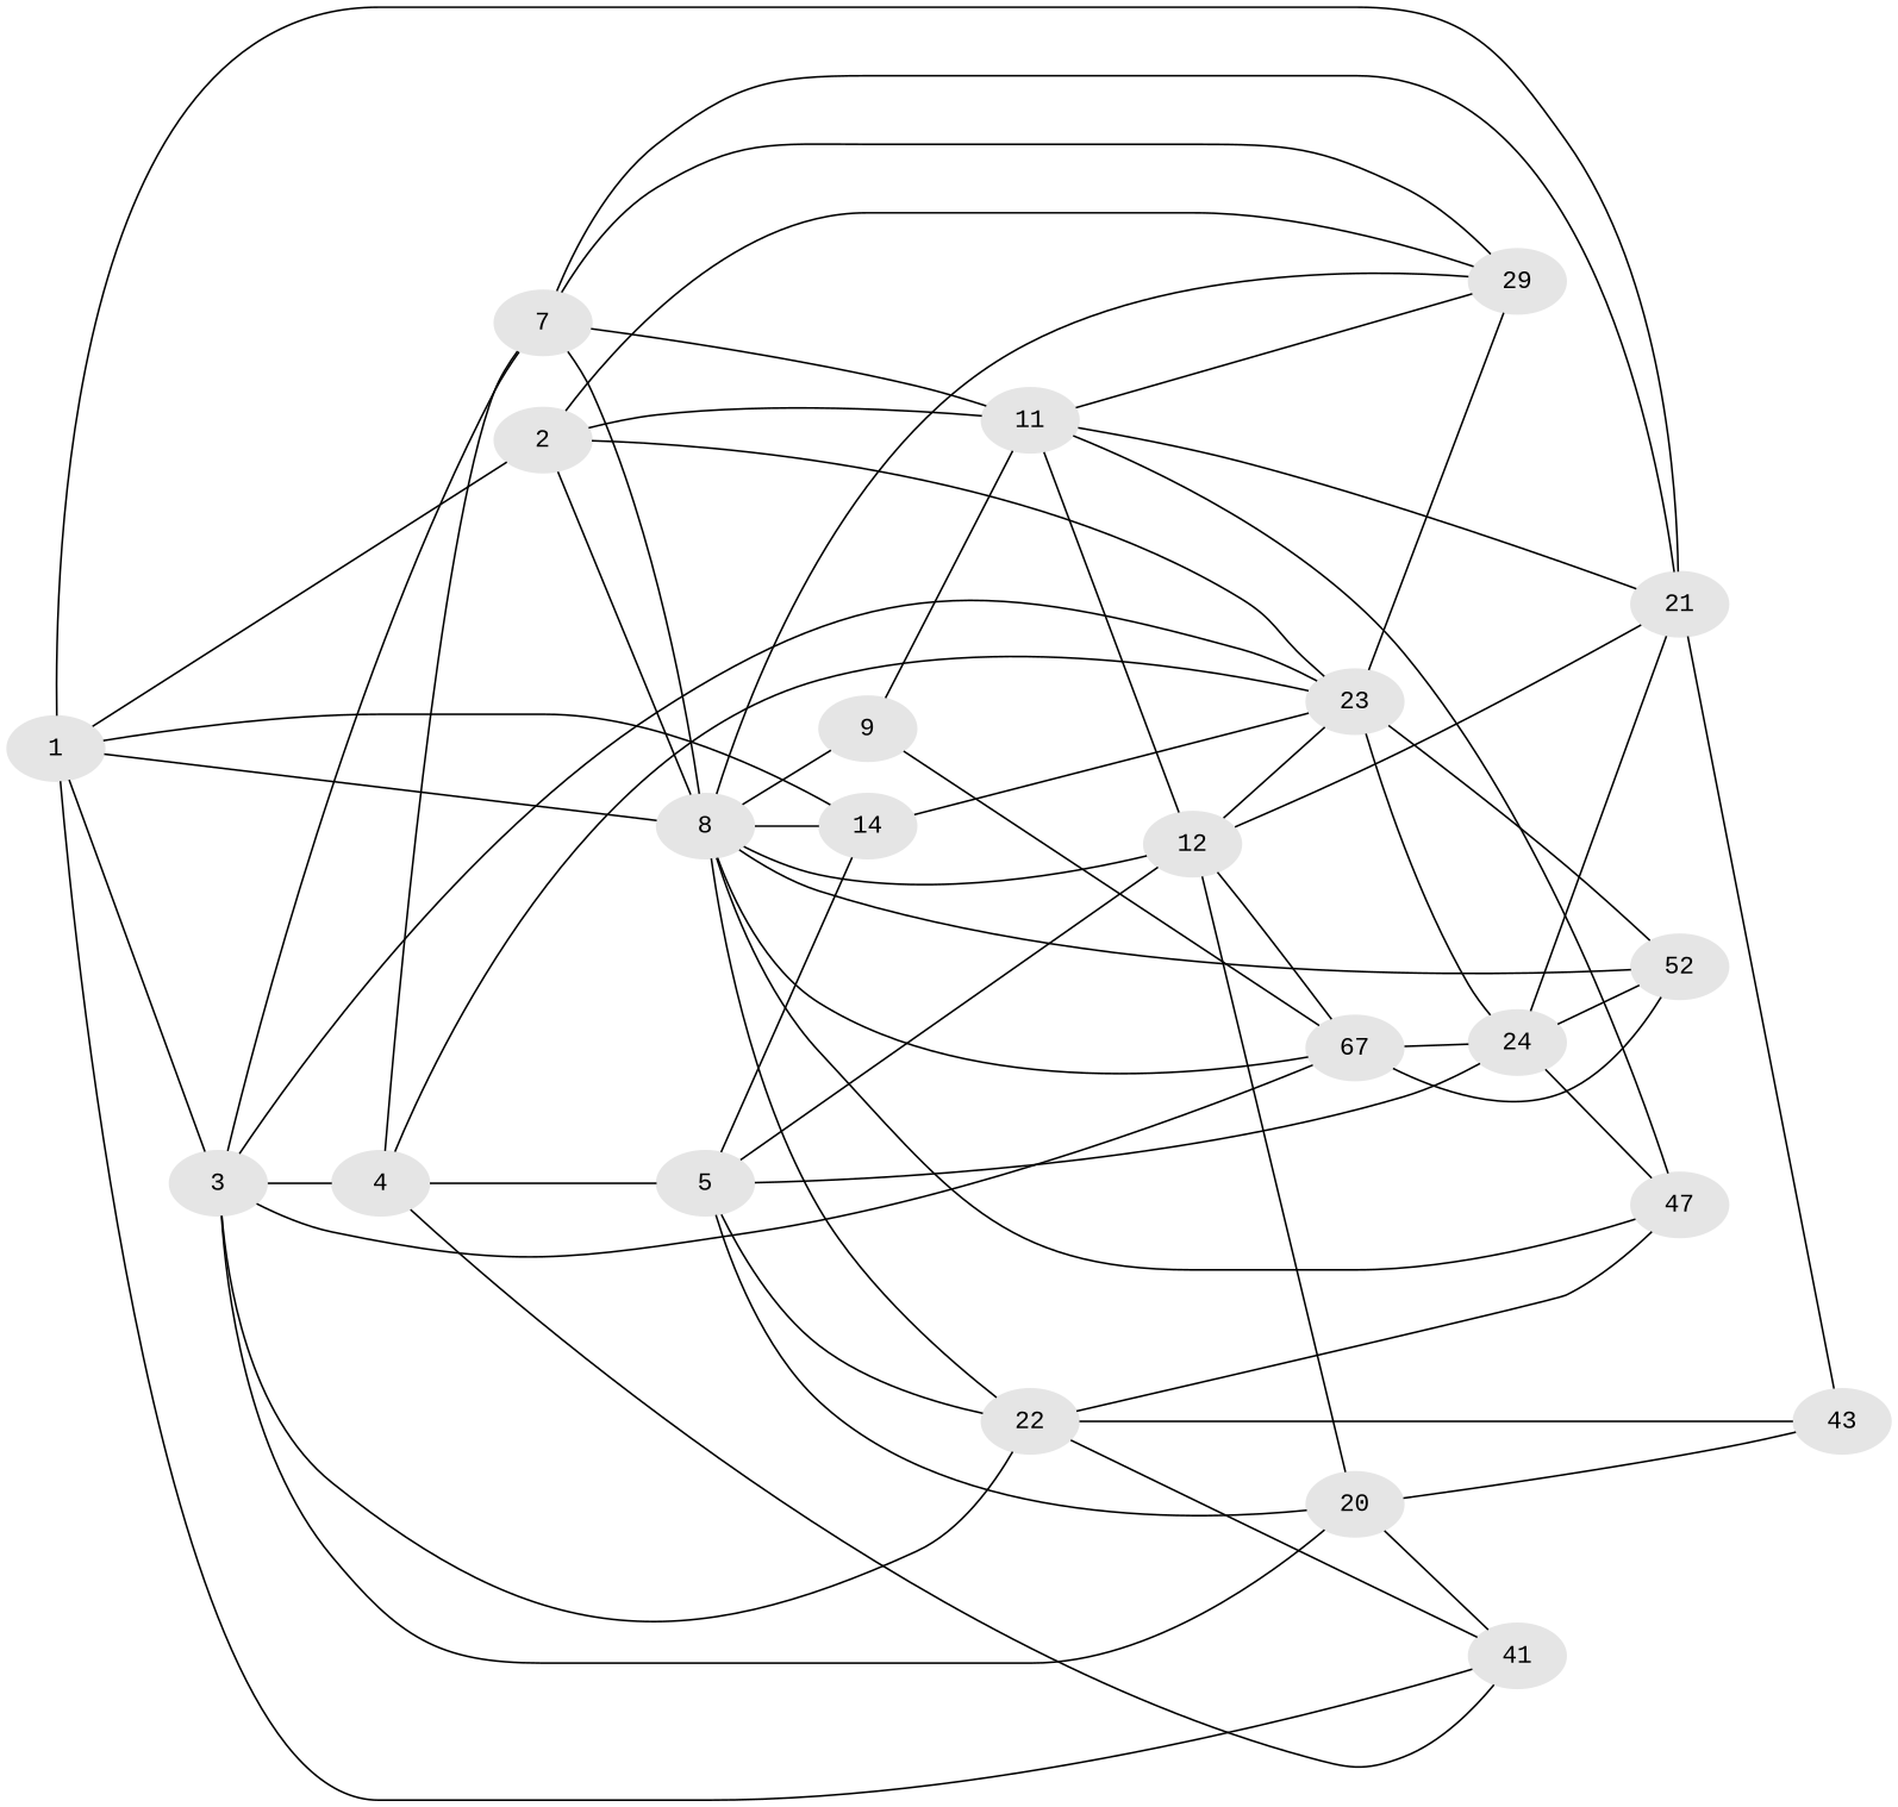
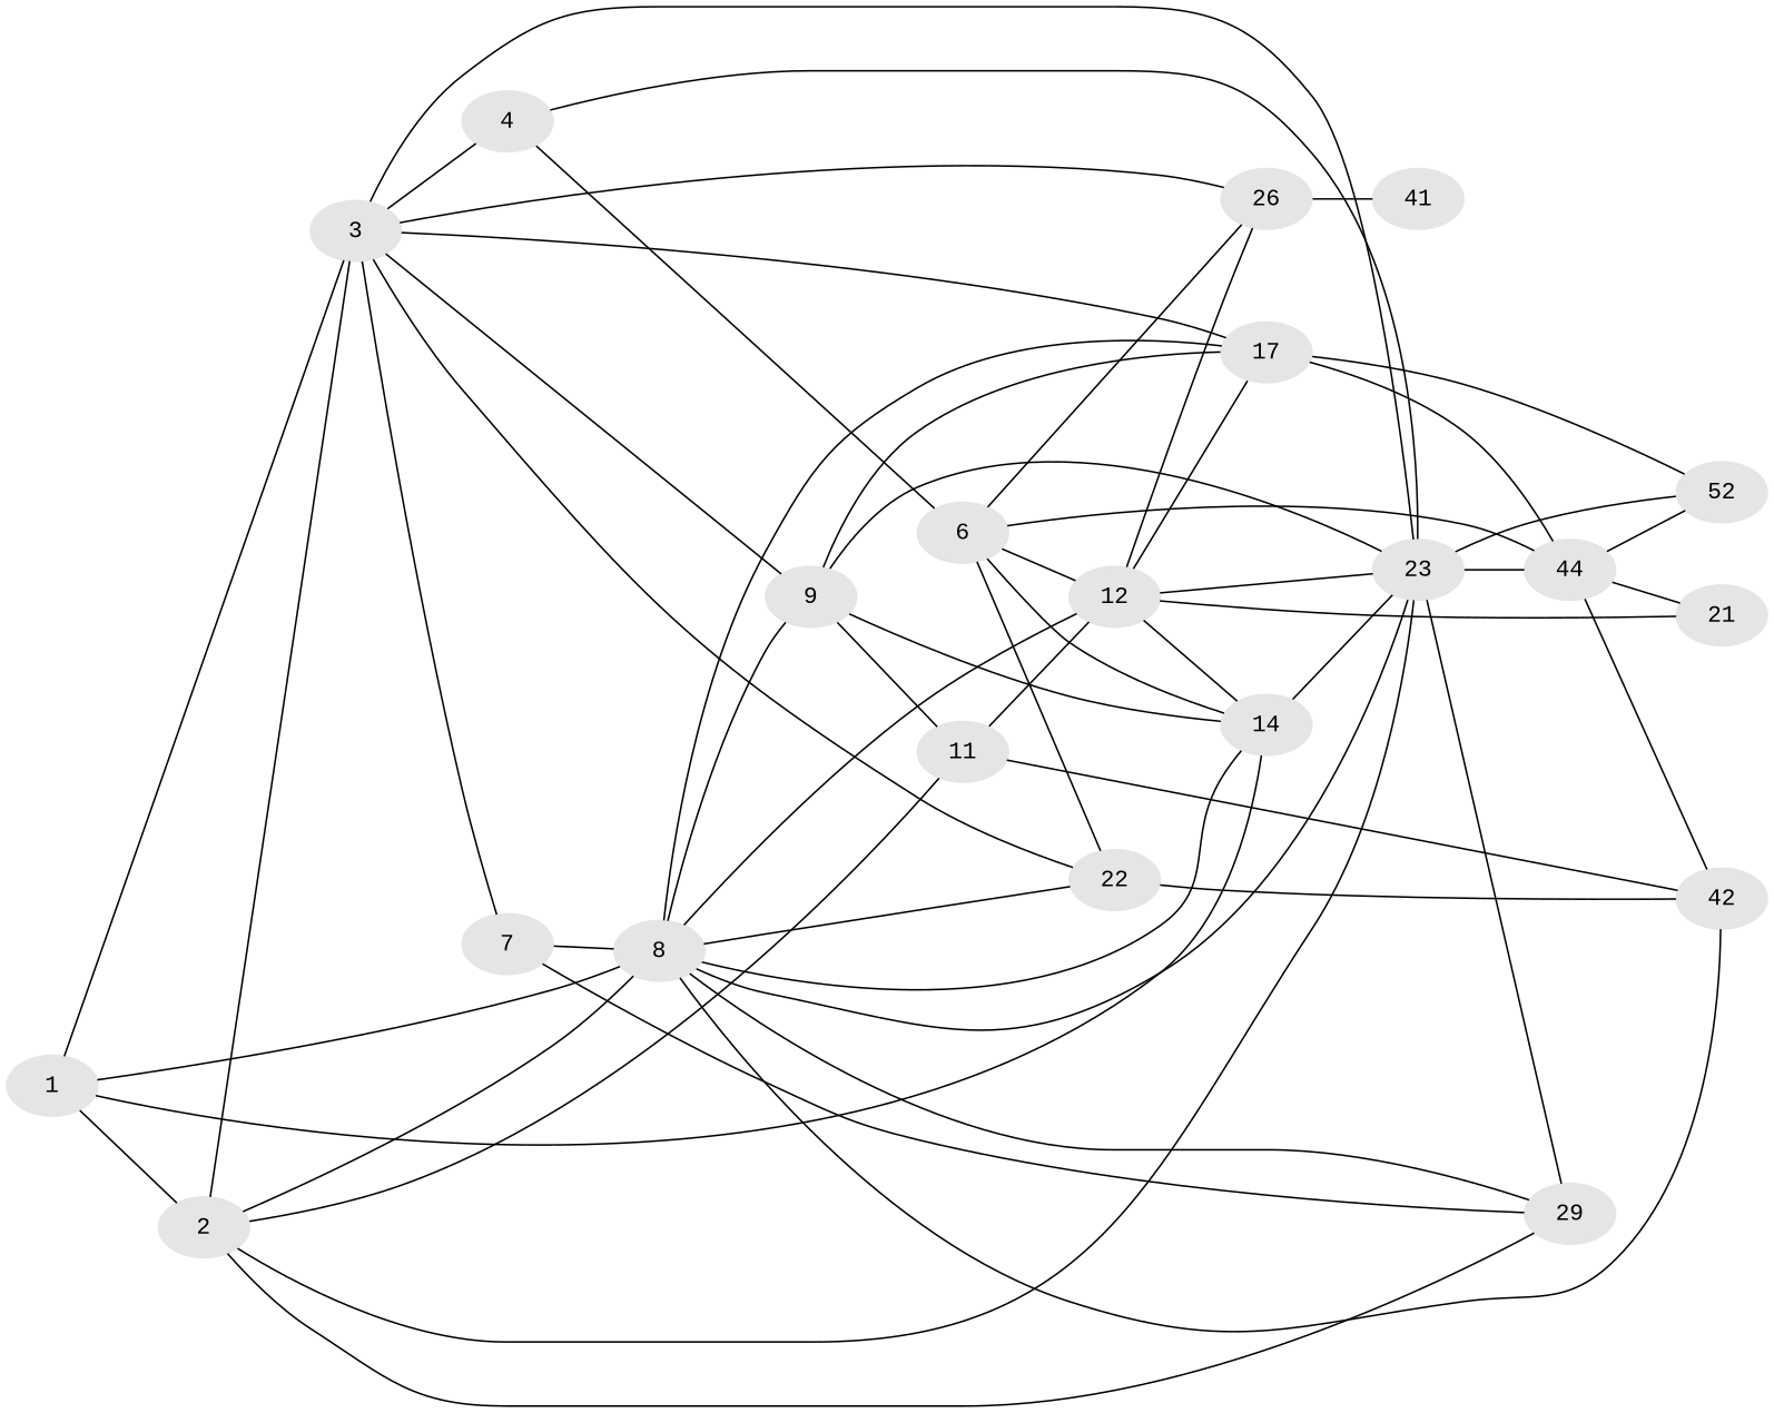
  graph {
    fontname="Liberation Mono"
    rankdir=LR
    node [color=gray90 fontname="Liberation Mono" style=filled]
    edge [fontname="Liberation Mono"]
    1 [super="+56"]
    2 [super="+33"]
    3 [super="+45+15"]
    8 [super="+51+18"]
    14 [super="+16+42"]
    n6 [label=21 super="+58"]
    41
    11 [super="+57+50"]
    23 [super="+27+39+54"]
    29 [super="+48"]
    4 [super="+10"]
    7 [super="+26"]
    9 [super="+32+21"]
-   17 [super="+40" label=67]
-   20 [super="+38"]
+   17 [super="+40"]
+   20 [super="+38" label=26]
    22 [super="+36+30"]
    12 [super="+31+44+37"]
-   47
-   43
+   47 [label=42]
    52
-   24 [super="+35"]
-   6 [super="+13" label=5]
+   24 [super="+35" label=44]
+   6 [super="+13"]
    1 -- 2
    1 -- 3
    1 -- 8
    1 -- 14
-   1 -- n6
-   1 -- 41
+   2 -- 3
    2 -- 8
    2 -- 11
    2 -- 23
    2 -- 29
    3 -- 23
    3 -- 4 [weight=3]
    3 -- 7
+   3 -- 9
    3 -- 17
    3 -- 20 [weight=2]
    3 -- 22
    8 -- 14 [weight=2]
-   8 -- 52
+   8 -- 23
    8 -- 29
    8 -- 9 [weight=2]
    8 -- 17
    8 -- 22 [weight=2]
    8 -- 12
    8 -- 47
    14 -- 23
-   n6 -- 43
-   11 -- n6
-   11 -- 29
    11 -- 12
    11 -- 47
    23 -- 29
    23 -- 52
    23 -- 24
-   4 -- 41
    4 -- 23
-   4 -- 7
    4 -- 6 [weight=2]
    7 -- 8
-   7 -- n6
-   7 -- 11
    7 -- 29
+   9 -- 14
    9 -- 11 [weight=2]
+   9 -- 23
    9 -- 17
    17 -- 52
    17 -- 24
    20 -- 41
-   20 -- 43
-   22 -- 41
    22 -- 47
-   22 -- 43 [weight=2]
+   12 -- 14
    12 -- n6
    12 -- 23
    12 -- 17
    12 -- 20
    24 -- n6
    24 -- 47
    24 -- 52
    6 -- 14 [weight=2]
    6 -- 20
    6 -- 22
    6 -- 12
    6 -- 24
  }
